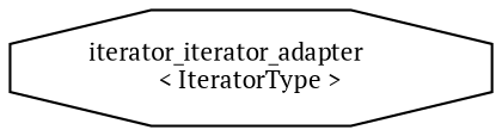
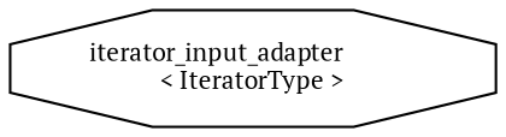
  digraph {
    rankdir=TB
    fontname="PT Serif"
-   n1 [color=black fillcolor=white fontname="PT Serif" fontsize=10 height=0.2 label="iterator_iterator_adapter\l\< IteratorType \>" shape=octagon style=filled width=0.4]
+   n1 [color=black fillcolor=white fontname="PT Serif" fontsize=10 height=0.2 label="iterator_input_adapter\l\< IteratorType \>" shape=octagon style=filled width=0.4]
  }
